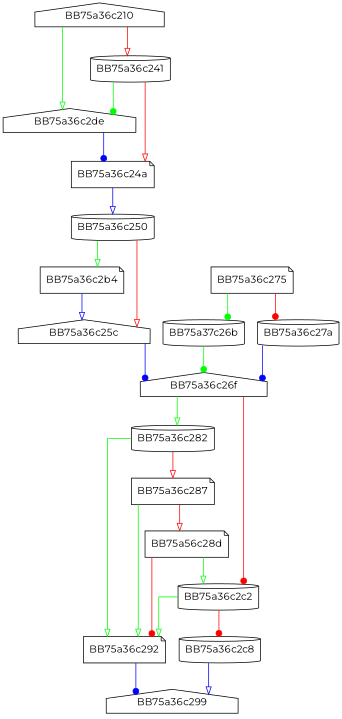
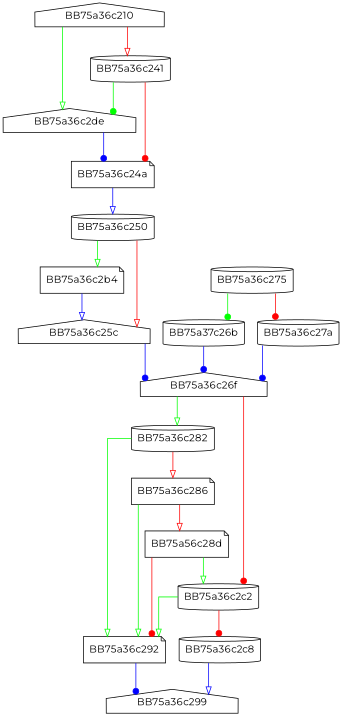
  digraph {
    fontname=Montserrat
    splines=ortho
    node [fontname=Montserrat shape=cylinder]
    edge [arrowhead=onormal color=green fontname=Montserrat]
    BB75a36c210 [shape=house]
    BB75a36c2de [shape=house]
    BB75a36c241
    BB75a36c24a [shape=note]
    BB75a36c250
    BB75a36c292 [shape=note]
    BB75a36c299 [shape=house]
    BB75a36c2b4 [shape=note]
    BB75a36c25c [shape=house]
    BB75a36c26f [shape=house]
    BB75a36c282
    BB75a36c2c2
-   BB75a36c287 [shape=note]
+   BB75a36c287 [shape=note label=BB75a36c286]
    n14 [label=BB75a37c26b]
-   BB75a36c275 [shape=note]
+   BB75a36c275
    BB75a36c27a
    n17 [label=BB75a56c28d shape=note]
    BB75a36c2c8
    BB75a36c210 -> BB75a36c2de
    BB75a36c210 -> BB75a36c241 [color=red]
    BB75a36c2de -> BB75a36c24a [arrowhead=dot color=blue]
    BB75a36c241 -> BB75a36c2de [arrowhead=dot]
-   BB75a36c241 -> BB75a36c24a [color=red]
+   BB75a36c241 -> BB75a36c24a [arrowhead=dot color=red]
    BB75a36c24a -> BB75a36c250 [color=blue]
    BB75a36c250 -> BB75a36c2b4
    BB75a36c250 -> BB75a36c25c [color=red]
    BB75a36c292 -> BB75a36c299 [arrowhead=dot color=blue]
    BB75a36c2b4 -> BB75a36c25c [color=blue]
    BB75a36c25c -> BB75a36c26f [arrowhead=dot color=blue]
    BB75a36c26f -> BB75a36c282
    BB75a36c26f -> BB75a36c2c2 [arrowhead=dot color=red]
    BB75a36c282 -> BB75a36c292
    BB75a36c282 -> BB75a36c287 [color=red]
    BB75a36c2c2 -> BB75a36c292
    BB75a36c2c2 -> BB75a36c2c8 [arrowhead=dot color=red]
    BB75a36c287 -> BB75a36c292
    BB75a36c287 -> n17 [color=red]
-   n14 -> BB75a36c26f [arrowhead=dot]
+   n14 -> BB75a36c26f [arrowhead=dot color=blue]
    BB75a36c275 -> n14 [arrowhead=dot]
    BB75a36c275 -> BB75a36c27a [arrowhead=dot color=red]
    BB75a36c27a -> BB75a36c26f [arrowhead=dot color=blue]
    n17 -> BB75a36c292 [arrowhead=dot color=red]
    n17 -> BB75a36c2c2
    BB75a36c2c8 -> BB75a36c299 [color=blue]
  }
